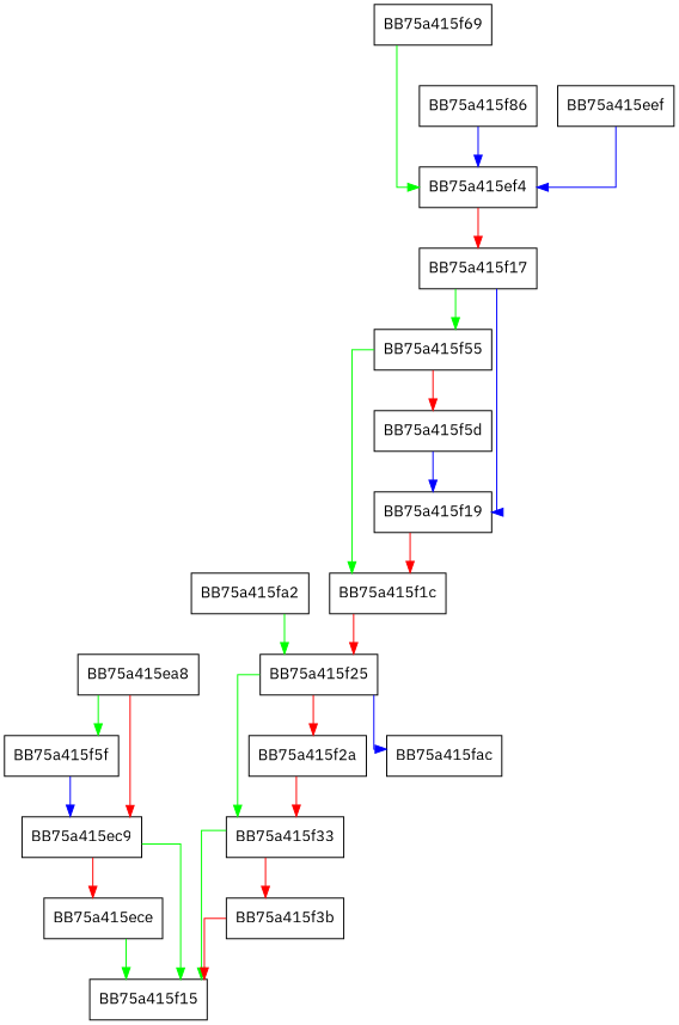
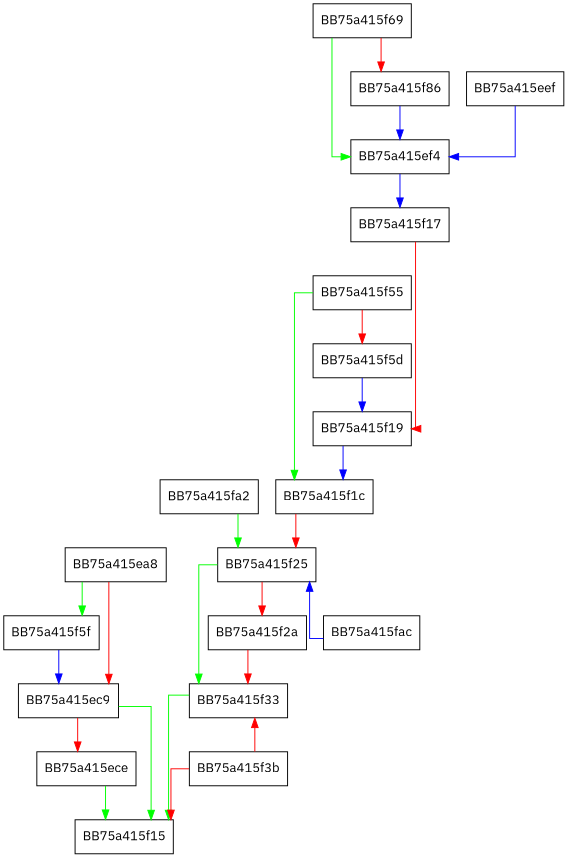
  digraph {
    fontname="IBM Plex Sans"
    splines=ortho
    node [fontname="IBM Plex Sans" shape=box]
    edge [color=red fontname="IBM Plex Sans"]
    BB75a415ea8
    BB75a415f5f
    BB75a415ec9
    n4 [label=BB75a415f15]
    BB75a415ece
    BB75a415f69
    BB75a415ef4
    BB75a415f86
    BB75a415eef
    BB75a415f17
    BB75a415f55
    BB75a415f19
    BB75a415f25
    BB75a415f33
    BB75a415f2a
    BB75a415fa2
    BB75a415f1c
    BB75a415f5d
    BB75a415f3b
    BB75a415fac
    BB75a415ea8 -> BB75a415f5f [color=green]
    BB75a415ea8 -> BB75a415ec9
    BB75a415f5f -> BB75a415ec9 [color=blue]
    BB75a415ec9 -> n4 [color=green]
    BB75a415ec9 -> BB75a415ece
    BB75a415ece -> n4 [color=green]
    BB75a415f69 -> BB75a415ef4 [color=green]
-   BB75a415ef4 -> BB75a415f17
+   BB75a415f69 -> BB75a415f86
+   BB75a415ef4 -> BB75a415f17 [color=blue]
    BB75a415f86 -> BB75a415ef4 [color=blue]
    BB75a415eef -> BB75a415ef4 [color=blue]
-   BB75a415f17 -> BB75a415f55 [color=green]
-   BB75a415f17 -> BB75a415f19 [color=blue]
+   BB75a415f17 -> BB75a415f19
    BB75a415f55 -> BB75a415f1c [color=green]
    BB75a415f55 -> BB75a415f5d
-   BB75a415f19 -> BB75a415f1c
+   BB75a415f19 -> BB75a415f1c [color=blue]
    BB75a415f25 -> BB75a415f33 [color=green]
    BB75a415f25 -> BB75a415f2a
    BB75a415f33 -> n4 [color=green]
-   BB75a415f33 -> BB75a415f3b
+   BB75a415f3b -> BB75a415f33
    BB75a415f2a -> BB75a415f33
    BB75a415fa2 -> BB75a415f25 [color=green]
    BB75a415f1c -> BB75a415f25
    BB75a415f5d -> BB75a415f19 [color=blue]
    BB75a415f3b -> n4
-   BB75a415f25 -> BB75a415fac [color=blue]
+   BB75a415fac -> BB75a415f25 [color=blue]
  }
